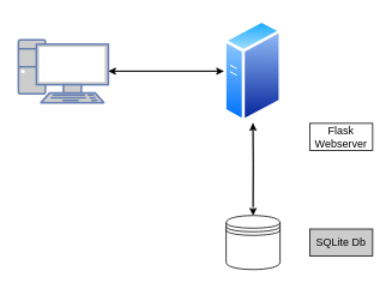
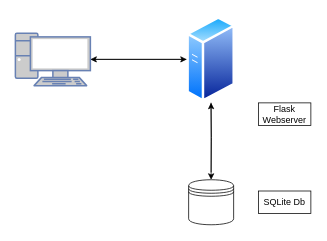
  <mxCell id="0" />
  <mxCell id="1" parent="0" />
  <mxCell id="2" style="edgeStyle=orthogonalEdgeStyle;rounded=0;orthogonalLoop=1;jettySize=auto;html=1;entryX=0.5;entryY=1;entryDx=0;entryDy=0;" edge="1" parent="1" target="5"><mxGeometry relative="1" as="geometry"><mxPoint x="281" y="229" as="sourcePoint" /></mxGeometry></mxCell>
  <mxCell id="3" style="edgeStyle=orthogonalEdgeStyle;rounded=0;orthogonalLoop=1;jettySize=auto;html=1;" edge="1" parent="1" source="5" target="7"><mxGeometry relative="1" as="geometry" /></mxCell>
  <mxCell id="4" style="edgeStyle=orthogonalEdgeStyle;rounded=0;orthogonalLoop=1;jettySize=auto;html=1;entryX=0.5;entryY=0;entryDx=0;entryDy=0;" edge="1" parent="1" source="5" target="10"><mxGeometry relative="1" as="geometry"><mxPoint x="281" y="229" as="targetPoint" /></mxGeometry></mxCell>
  <mxCell id="5" value="" style="aspect=fixed;perimeter=ellipsePerimeter;html=1;align=center;shadow=0;dashed=0;spacingTop=3;image;image=img/lib/active_directory/generic_server.svg;" vertex="1" parent="1"><mxGeometry x="248.5" y="20.68" width="64.75" height="115.63" as="geometry" /></mxCell>
  <mxCell id="6" style="edgeStyle=orthogonalEdgeStyle;rounded=0;orthogonalLoop=1;jettySize=auto;html=1;entryX=0;entryY=0.5;entryDx=0;entryDy=0;" edge="1" parent="1" source="7" target="5"><mxGeometry relative="1" as="geometry" /></mxCell>
  <mxCell id="7" value="" style="fontColor=#0066CC;verticalAlign=top;verticalLabelPosition=bottom;labelPosition=center;align=center;html=1;outlineConnect=0;fillColor=#CCCCCC;strokeColor=#6881B3;gradientColor=none;gradientDirection=north;strokeWidth=2;shape=mxgraph.networks.pc;" vertex="1" parent="1"><mxGeometry x="20" y="43.5" width="100" height="70" as="geometry" /></mxCell>
  <mxCell id="8" value="Flask Webserver" style="rounded=0;whiteSpace=wrap;html=1;" vertex="1" parent="1"><mxGeometry x="344" y="136.5" width="70" height="30" as="geometry" /></mxCell>
- <mxCell id="9" value="SQLite Db" style="rounded=0;whiteSpace=wrap;html=1;fillColor=#cccccc;" vertex="1" parent="1"><mxGeometry x="344" y="254" width="70" height="30" as="geometry" /></mxCell>
+ <mxCell id="9" value="SQLite Db" style="rounded=0;whiteSpace=wrap;html=1;" vertex="1" parent="1"><mxGeometry x="344" y="254" width="70" height="30" as="geometry" /></mxCell>
  <mxCell id="10" value="" style="shape=datastore;whiteSpace=wrap;html=1;" vertex="1" parent="1"><mxGeometry x="251" y="239" width="60" height="60" as="geometry" /></mxCell>
